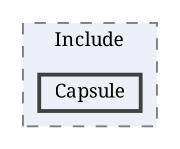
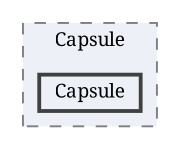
  digraph {
    compound=true
    fontname="Noto Serif"
    n1 [color=grey25 fillcolor="#edf0f7" fontname="Noto Serif" fontsize=10 height=0.2 label=Capsule shape=box style="filled,bold" width=0.4]
    subgraph cluster_1 {
      bgcolor="#edf0f7"
      fontsize=10
-     label=Include
+     label=Capsule
      pencolor=grey50
      style="filled,dashed"
      n1
    }
  }
